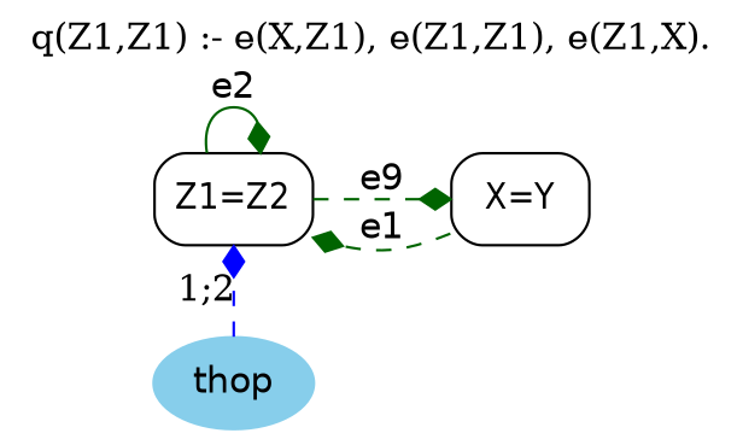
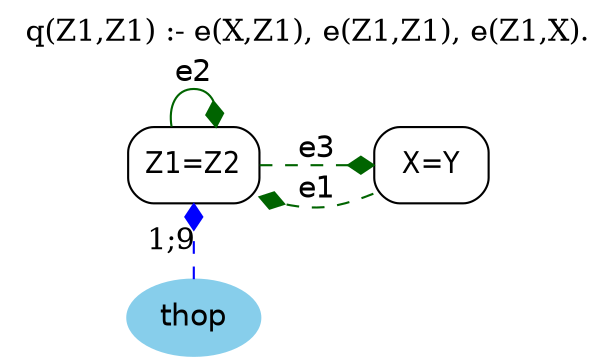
  digraph {
    label="q(Z1,Z1) :- e(X,Z1), e(Z1,Z1), e(Z1,X)."
    labelloc=t
    rankdir=LR
    node [fontname="Helvetica-Narrow" shape=box style=rounded]
    edge [arrowhead=diamond color=darkgreen fontname=helvetica style=dashed]
    n1 [height=0.5 label="Z1=Z2" width=0.79167]
    n2 [height=0.5 label="X=Y" width=0.75]
    thop [color=skyblue fillcolor=skyblue fontname=helvetica height=0.5 shape=oval style="filled,rounded" width=0.79437]
    n1 -> n1 [label=e2 style=solid]
-   n1 -> n2 [label=e9]
+   n1 -> n2 [label=e3]
    n2 -> n1 [label=e1]
-   thop -> n1 [color=blue constraint=false label="1;2" fontname=""]
+   thop -> n1 [color=blue constraint=false label="1;9" fontname=""]
  }
